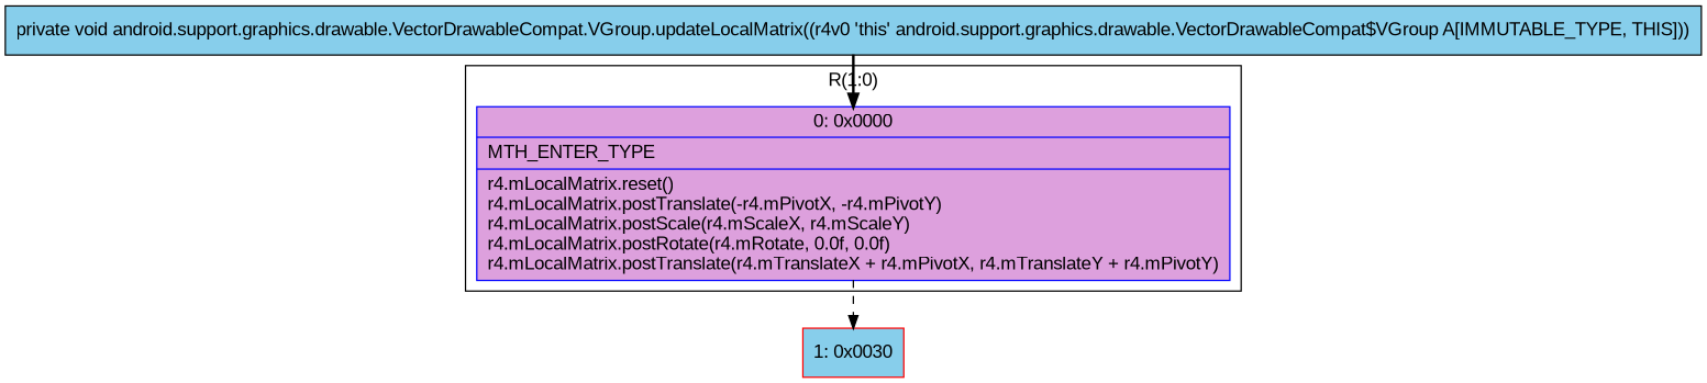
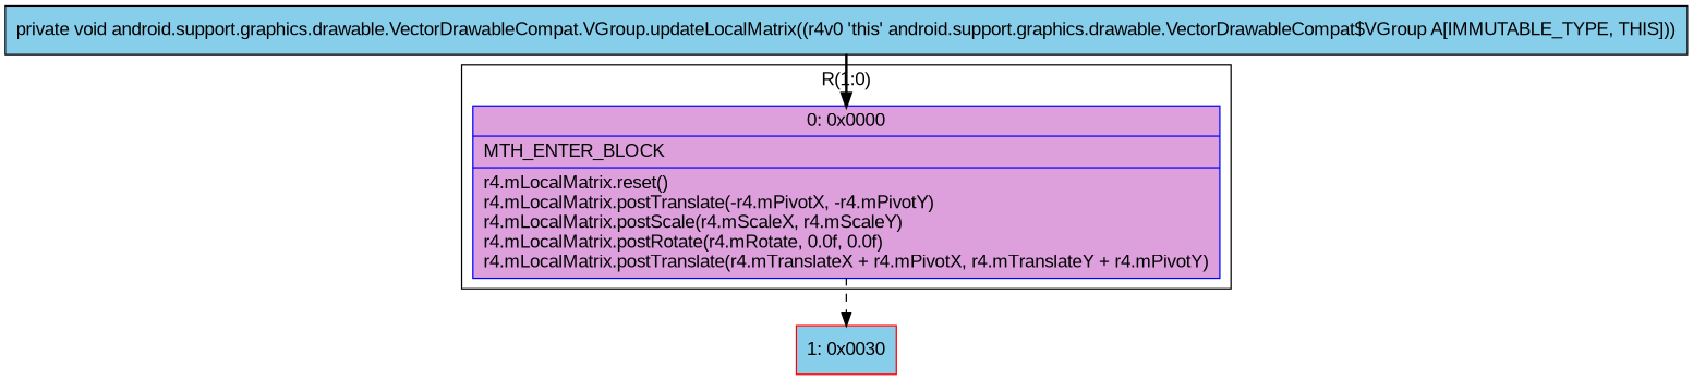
  digraph {
    fontname="Liberation Sans"
    node [shape=record style=filled fillcolor=skyblue fontname="Liberation Sans"]
    edge [fontname="Liberation Sans"]
-   n1 [color=blue label="{0\:\ 0x0000|MTH_ENTER_TYPE\l|r4.mLocalMatrix.reset()\lr4.mLocalMatrix.postTranslate(\-r4.mPivotX, \-r4.mPivotY)\lr4.mLocalMatrix.postScale(r4.mScaleX, r4.mScaleY)\lr4.mLocalMatrix.postRotate(r4.mRotate, 0.0f, 0.0f)\lr4.mLocalMatrix.postTranslate(r4.mTranslateX + r4.mPivotX, r4.mTranslateY + r4.mPivotY)\l}" fillcolor=plum]
+   n1 [color=blue label="{0\:\ 0x0000|MTH_ENTER_BLOCK\l|r4.mLocalMatrix.reset()\lr4.mLocalMatrix.postTranslate(\-r4.mPivotX, \-r4.mPivotY)\lr4.mLocalMatrix.postScale(r4.mScaleX, r4.mScaleY)\lr4.mLocalMatrix.postRotate(r4.mRotate, 0.0f, 0.0f)\lr4.mLocalMatrix.postTranslate(r4.mTranslateX + r4.mPivotX, r4.mTranslateY + r4.mPivotY)\l}" fillcolor=plum]
    n2 [color=red label="{1\:\ 0x0030}"]
    n3 [label="{private void android.support.graphics.drawable.VectorDrawableCompat.VGroup.updateLocalMatrix((r4v0 'this' android.support.graphics.drawable.VectorDrawableCompat$VGroup A[IMMUTABLE_TYPE, THIS])) }"]
    subgraph cluster_1 {
      label="R(1:0)"
      n1
    }
    n1 -> n2 [style=dashed]
    n3 -> n1 [style=bold]
  }
